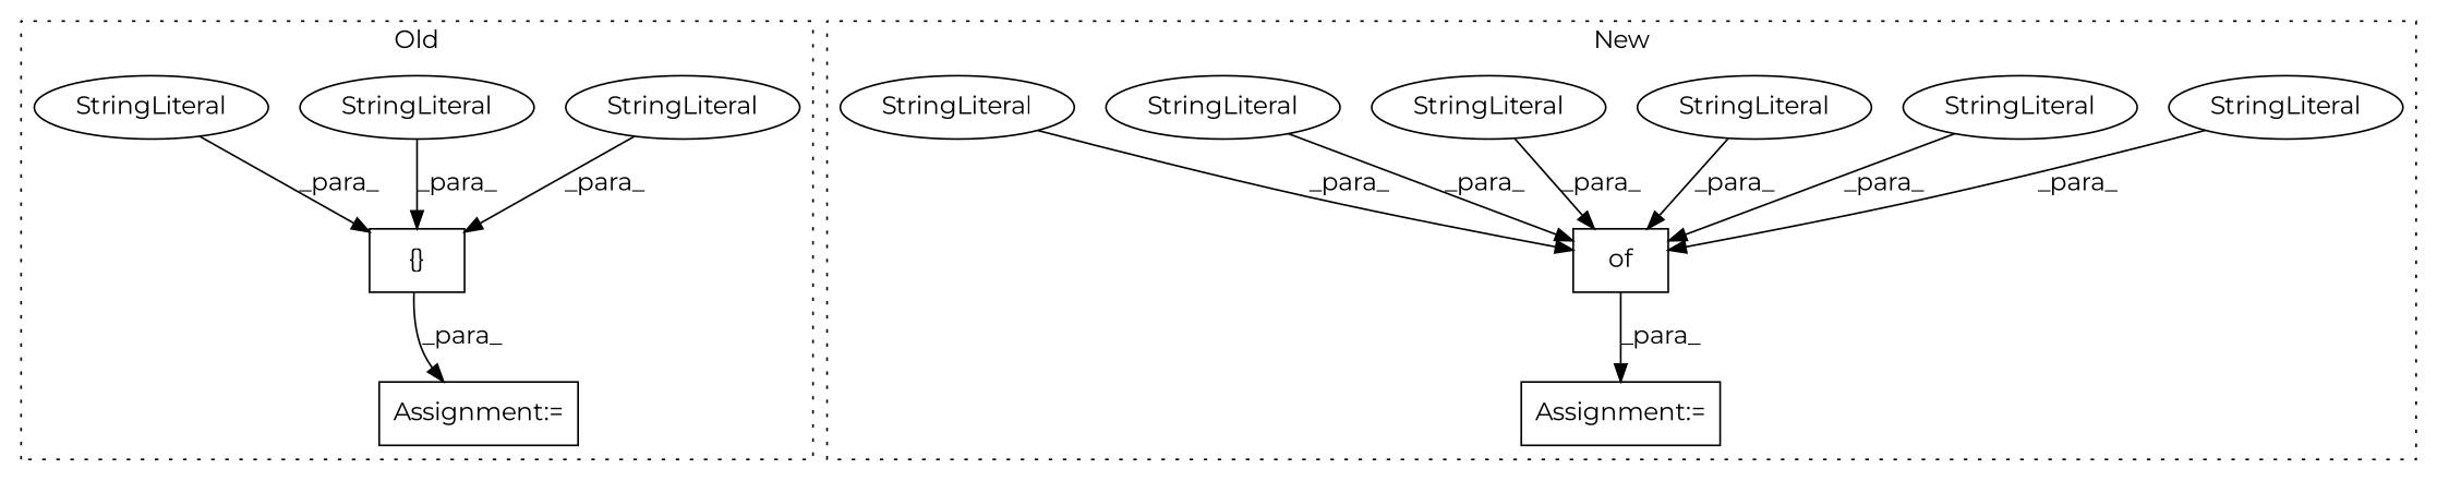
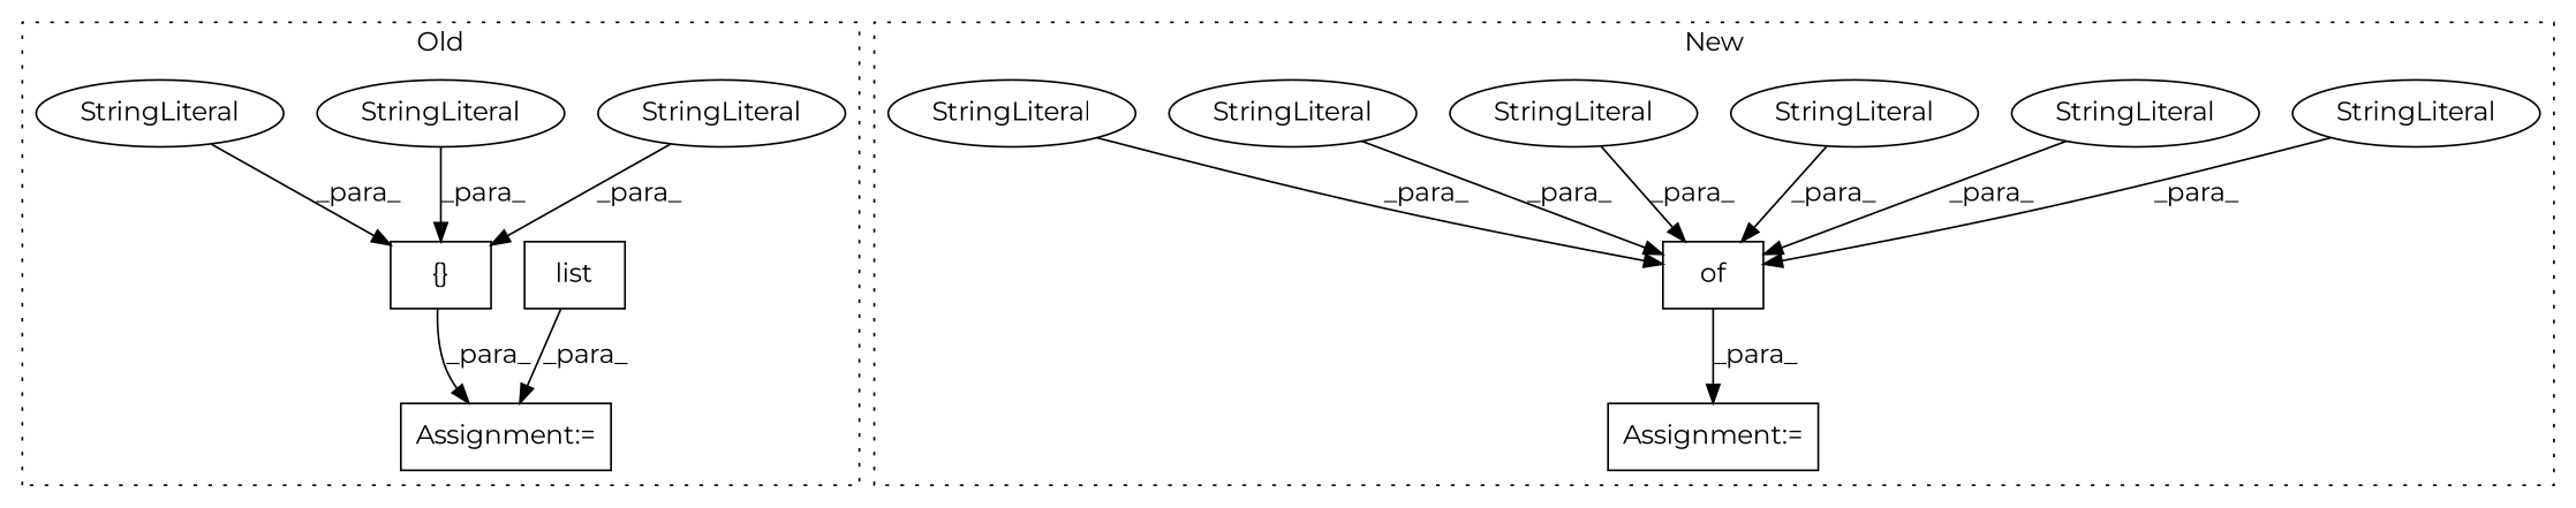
  digraph {
    fontname=Montserrat
    node [a=45 l=17 shape=ellipse fontname=Montserrat]
    edge [fontname=Montserrat]
+   n1 [a=32 l="5,1" label=list s="27682,27712" shape=box]
    n2 [a=7 l=1 label="Assignment:=" s=27618 shape=box]
    n3 [a=4 l="1,1" label="{}" s="27729,27750" shape=box]
    n4 [l=2 label=StringLiteral s=27748]
    n5 [l=3 label=StringLiteral s=27744]
    n6 [l=6 label=StringLiteral s=27737]
    n7 [a=32 l="3,1" label=of s="22720,23301" shape=box]
    n8 [a=7 l=1 label="Assignment:=" s=22715 shape=box]
    n9 [label=StringLiteral s=23014]
    n10 [label=StringLiteral s=23083]
    n11 [label=StringLiteral s=23120]
    n12 [l=10 label=StringLiteral s=22946]
    n13 [l=8 label=StringLiteral s=23275]
    n14 [l=8 label=StringLiteral s=23219]
    subgraph cluster_1 {
      label=Old
      style=dotted
+     n1
      n2
      n3
      n4
      n5
      n6
    }
    subgraph cluster_2 {
      label=New
      style=dotted
      n7
      n8
      n9
      n10
      n11
      n12
      n13
      n14
    }
+   n1 -> n2 [label=_para_]
    n3 -> n2 [label=_para_]
    n4 -> n3 [label=_para_]
    n5 -> n3 [label=_para_]
    n6 -> n3 [label=_para_]
    n7 -> n8 [label=_para_]
    n9 -> n7 [label=_para_]
    n10 -> n7 [label=_para_]
    n11 -> n7 [label=_para_]
    n12 -> n7 [label=_para_]
    n13 -> n7 [label=_para_]
    n14 -> n7 [label=_para_]
  }
